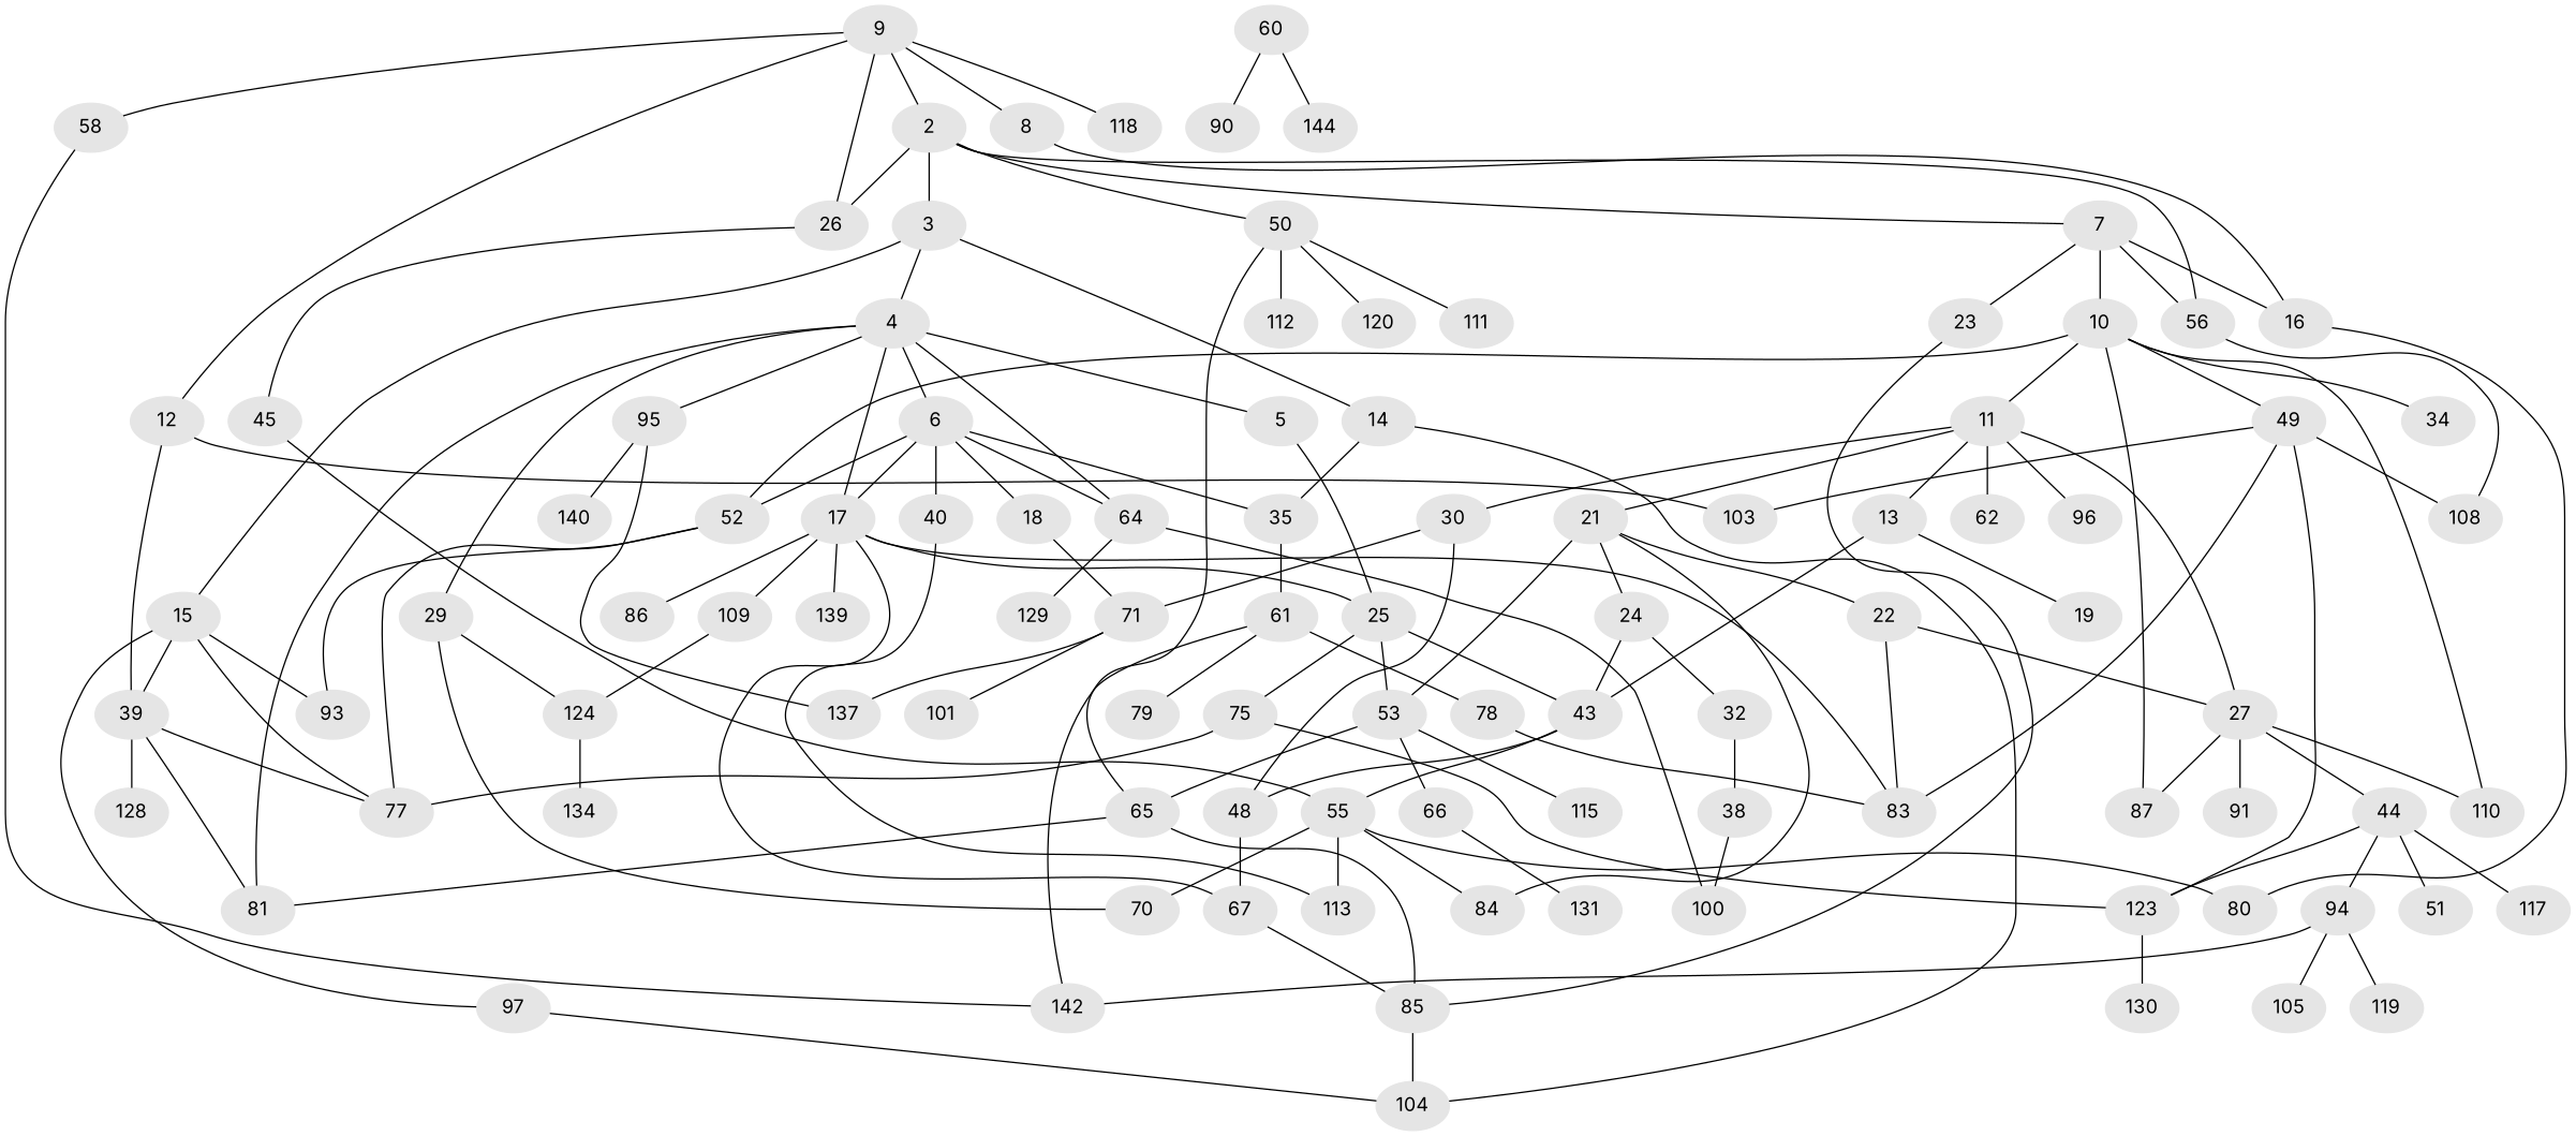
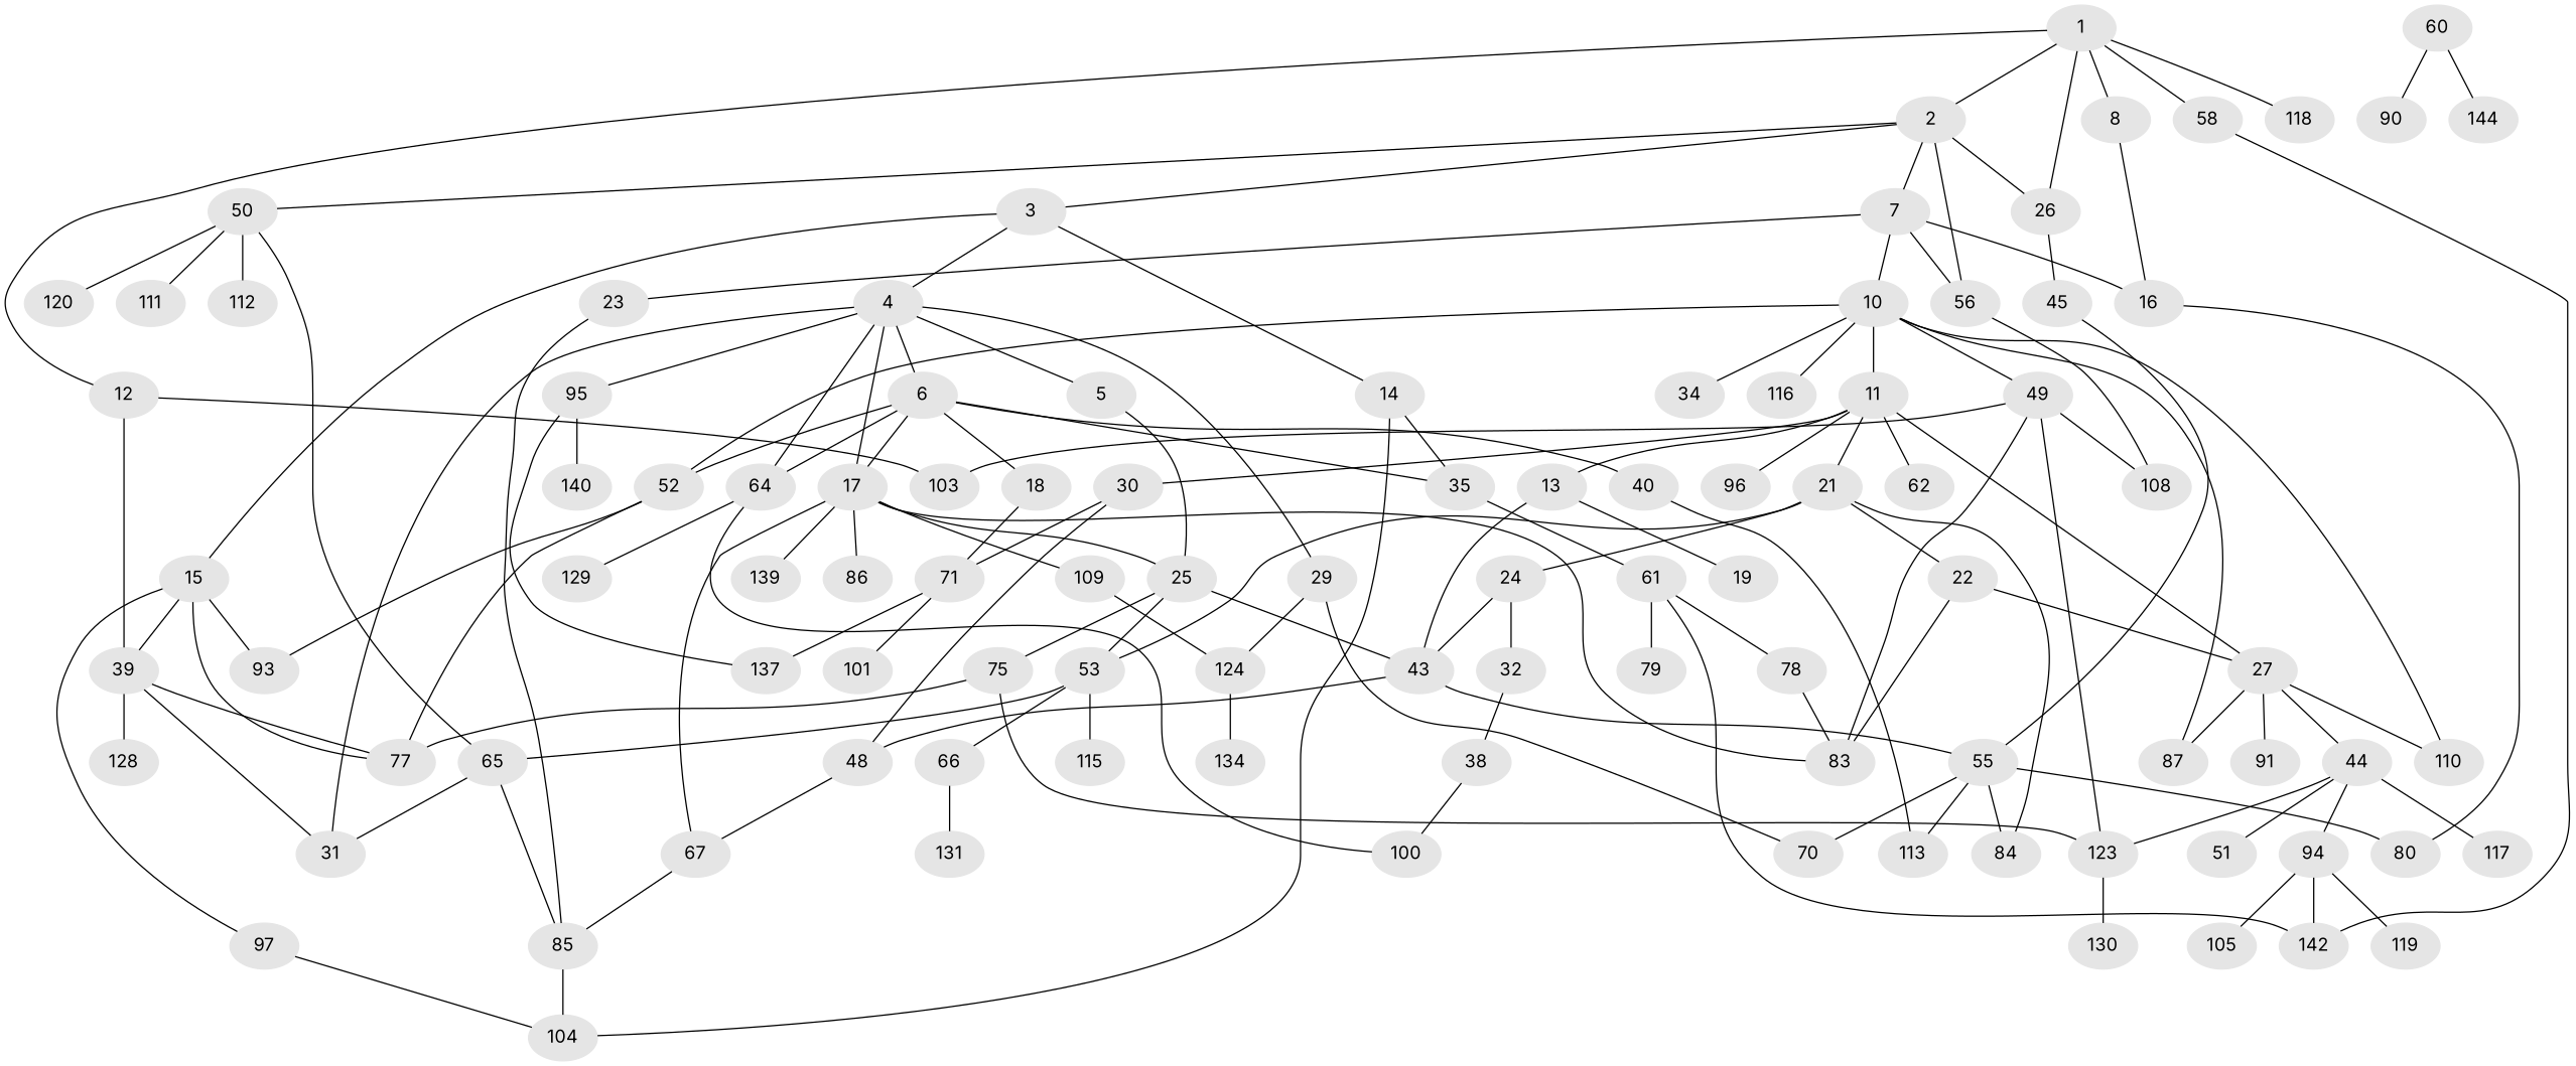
  graph {
    fontname=Inter
    node [color=gray90 fontname=Inter style=filled]
    edge [fontname=Inter]
-   1 [super="+20" label=9]
+   1 [super="+20"]
    2 [super="+37"]
    8 [super="+9"]
    12
    26
    58 [super="+125"]
    118
    3
    7 [super="+54"]
    50 [super="+72"]
    56 [super="+102"]
    16
    39 [super="+46"]
    103
    45
    142
    4 [super="+114"]
    14 [super="+59"]
    15 [super="+107"]
    10 [super="+69"]
    23
    65 [super="+68"]
    111
    112
    120
    108 [super="+121"]
    60
    90
    144
    5
    6 [super="+28"]
    17 [super="+76"]
    29
    64 [super="+88"]
-   81
+   81 [label=31]
    95 [super="+106"]
    35 [super="+82"]
    104 [super="+141"]
    77 [super="+138"]
    93
    97
    25 [super="+73"]
    18 [super="+42"]
    40 [super="+57"]
    52
    67
    83 [super="+126"]
    86
    109
    n50 [label=139]
    70
    124 [super="+127"]
    100
    129
    137
    140
    43 [super="+98"]
    53 [super="+89"]
    75
    71
    61
    113
    11 [super="+33"]
    34 [super="+132"]
    49 [super="+74"]
    87 [super="+143"]
    110
+   116
    80
    85 [super="+136"]
    13
    21 [super="+99"]
    27 [super="+41"]
    30 [super="+122"]
    62
    96
    123 [super="+135"]
    19 [super="+63"]
    22 [super="+36"]
    24 [super="+31"]
    84
    44 [super="+47"]
    91
    48 [super="+92"]
    128
    55 [super="+139"]
    101
    32
    66
    115
    38
    51
    94
    117
    134
    78
    79
    105
    119
    130
    131
    1 -- 2
    1 -- 8
    1 -- 12
    1 -- 26
    1 -- 58
    1 -- 118
    2 -- 26
    2 -- 3
    2 -- 7
    2 -- 50
    2 -- 56
    8 -- 16
    12 -- 39
    12 -- 103
    26 -- 45
    58 -- 142
    3 -- 4
    3 -- 14
    3 -- 15
    7 -- 56
    7 -- 16
    7 -- 10
    7 -- 23
    50 -- 65
    50 -- 111
    50 -- 112
    50 -- 120
    56 -- 108
    16 -- 80
    39 -- 81
    39 -- 77
    39 -- 128
    45 -- 55
    4 -- 5
    4 -- 6
    4 -- 17
    4 -- 29
    4 -- 64
    4 -- 81
    4 -- 95
    14 -- 35
    14 -- 104
    15 -- 39
    15 -- 77
    15 -- 93
    15 -- 97
    10 -- 52
    10 -- 11
    10 -- 34
    10 -- 49
    10 -- 87
    10 -- 110
+   10 -- 116
    23 -- 85
    65 -- 81
    65 -- 85
    60 -- 90
    60 -- 144
    5 -- 25
    6 -- 17
    6 -- 64
    6 -- 35
    6 -- 18
    6 -- 40
    6 -- 52
    17 -- 25
    17 -- 67
    17 -- 83
    17 -- 86
    17 -- 109
    17 -- n50
    29 -- 70
    29 -- 124
    64 -- 100
    64 -- 129
    95 -- 137
    95 -- 140
    35 -- 61
    97 -- 104
    25 -- 43
    25 -- 53
    25 -- 75
    18 -- 71
    40 -- 113
    52 -- 77
    52 -- 93
    67 -- 85
    109 -- 124
    124 -- 134
    43 -- 48
    43 -- 55
    53 -- 65
    53 -- 66
    53 -- 115
    75 -- 77
    75 -- 123
    71 -- 137
    71 -- 101
    61 -- 142
    61 -- 78
    61 -- 79
    11 -- 13
    11 -- 21
    11 -- 27
    11 -- 30
    11 -- 62
    11 -- 96
    49 -- 103
    49 -- 108
    49 -- 83
    49 -- 123
    85 -- 104
    13 -- 43
    13 -- 19
    21 -- 53
    21 -- 22
    21 -- 24
    21 -- 84
    27 -- 87
    27 -- 110
    27 -- 44
    27 -- 91
    30 -- 71
    30 -- 48
    123 -- 130
    22 -- 83
    22 -- 27
    24 -- 43
    24 -- 32
    44 -- 123
    44 -- 51
    44 -- 94
    44 -- 117
    48 -- 67
    55 -- 70
    55 -- 113
    55 -- 80
    55 -- 84
    32 -- 38
    66 -- 131
    38 -- 100
    94 -- 142
    94 -- 105
    94 -- 119
    78 -- 83
  }
